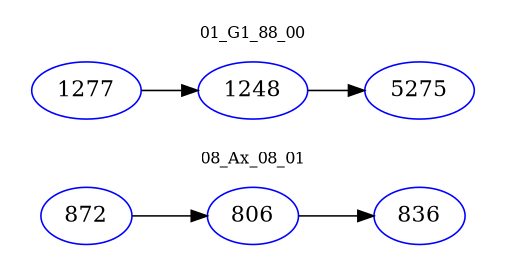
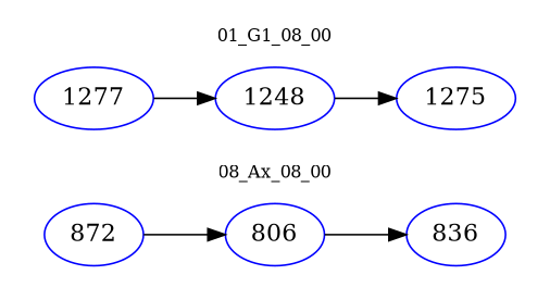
  digraph {
    rankdir=LR
    node [color=blue]
    edge [color=black]
    n1 [label=872]
    n2 [label=806]
    n3 [label=836]
    n4 [label=1277]
    n5 [label=1248]
-   n6 [label=5275]
+   n6 [label=1275]
    subgraph cluster_1 {
      color=white
      fontsize=10
-     label="08_Ax_08_01"
+     label="08_Ax_08_00"
      n1
      n2
      n3
    }
    subgraph cluster_2 {
      color=white
      fontsize=10
-     label="01_G1_88_00"
+     label="01_G1_08_00"
      n4
      n5
      n6
    }
    n1 -> n2
    n2 -> n3
    n4 -> n5
    n5 -> n6
  }
